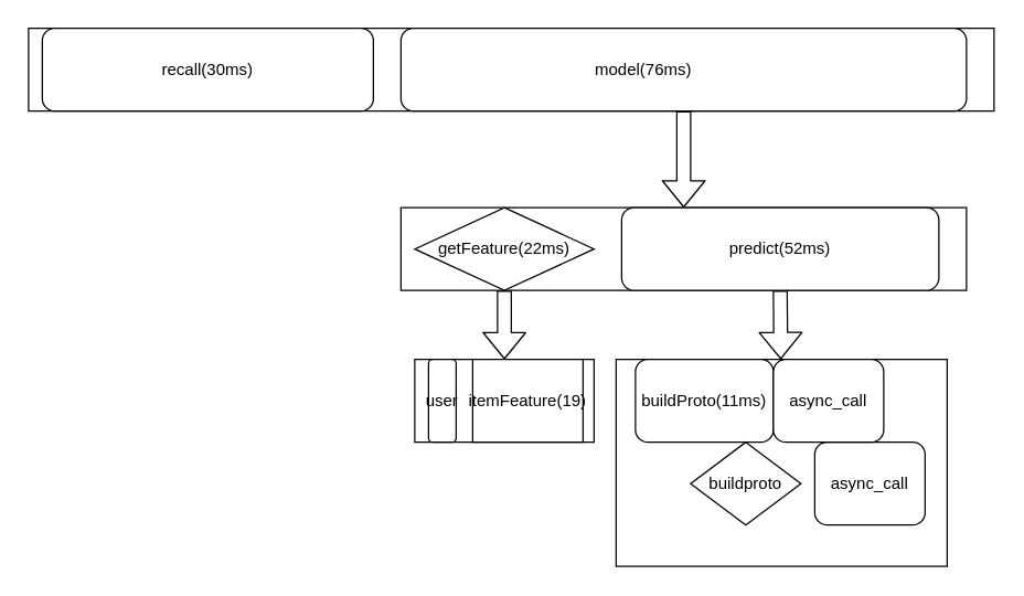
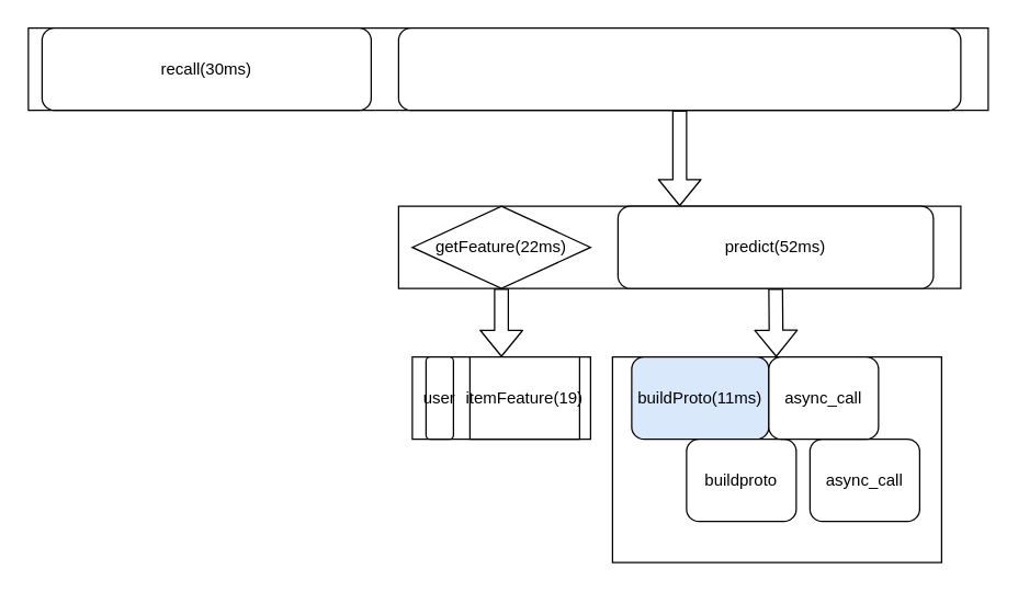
  <mxCell id="0" />
  <mxCell id="1" parent="0" />
  <mxCell id="2" value="" style="rounded=0;whiteSpace=wrap;html=1;" vertex="1" parent="1"><mxGeometry x="20" y="20" width="700" height="60" as="geometry" /></mxCell>
  <mxCell id="3" value="" style="rounded=1;whiteSpace=wrap;html=1;" vertex="1" parent="1"><mxGeometry x="290" y="20" width="410" height="60" as="geometry" /></mxCell>
  <mxCell id="4" value="recall(30ms)" style="rounded=1;whiteSpace=wrap;html=1;" vertex="1" parent="1"><mxGeometry x="30" y="20" width="240" height="60" as="geometry" /></mxCell>
- <mxCell id="5" value="model(76ms)" style="text;html=1;strokeColor=none;fillColor=none;align=center;verticalAlign=middle;whiteSpace=wrap;rounded=0;" vertex="1" parent="1"><mxGeometry x="446" y="40" width="40" height="20" as="geometry" /></mxCell>
  <mxCell id="6" value="" style="rounded=0;whiteSpace=wrap;html=1;" vertex="1" parent="1"><mxGeometry x="290" y="150" width="410" height="60" as="geometry" /></mxCell>
  <mxCell id="7" value="" style="shape=flexArrow;endArrow=classic;html=1;exitX=0.5;exitY=1;exitDx=0;exitDy=0;entryX=0.5;entryY=0;entryDx=0;entryDy=0;" edge="1" parent="1" source="3" target="6"><mxGeometry width="50" height="50" relative="1" as="geometry"><mxPoint x="160" y="200" as="sourcePoint" /><mxPoint x="210" y="150" as="targetPoint" /></mxGeometry></mxCell>
  <mxCell id="8" value="getFeature(22ms)" style="rhombus;whiteSpace=wrap;html=1;" vertex="1" parent="1"><mxGeometry x="300" y="150" width="130" height="60" as="geometry" /></mxCell>
  <mxCell id="9" value="predict(52ms)" style="rounded=1;whiteSpace=wrap;html=1;" vertex="1" parent="1"><mxGeometry x="450" y="150" width="230" height="60" as="geometry" /></mxCell>
  <mxCell id="10" value="" style="rounded=0;whiteSpace=wrap;html=1;" vertex="1" parent="1"><mxGeometry x="446" y="260" width="240" height="150" as="geometry" /></mxCell>
  <mxCell id="11" value="" style="shape=flexArrow;endArrow=classic;html=1;exitX=0.5;exitY=1;exitDx=0;exitDy=0;" edge="1" parent="1" source="9" target="10"><mxGeometry width="50" height="50" relative="1" as="geometry"><mxPoint x="360" y="80" as="sourcePoint" /><mxPoint x="410" y="30" as="targetPoint" /></mxGeometry></mxCell>
- <mxCell id="12" value="buildProto(11ms)" style="rounded=1;whiteSpace=wrap;html=1;" vertex="1" parent="1"><mxGeometry x="460" y="260" width="100" height="60" as="geometry" /></mxCell>
+ <mxCell id="12" value="buildProto(11ms)" style="rounded=1;whiteSpace=wrap;html=1;fillColor=#dae8fc;" vertex="1" parent="1"><mxGeometry x="460" y="260" width="100" height="60" as="geometry" /></mxCell>
  <mxCell id="13" value="async_call" style="rounded=1;whiteSpace=wrap;html=1;" vertex="1" parent="1"><mxGeometry x="590" y="320" width="80" height="60" as="geometry" /></mxCell>
- <mxCell id="14" value="buildproto" style="rhombus;whiteSpace=wrap;html=1;" vertex="1" parent="1"><mxGeometry x="500" y="320" width="80" height="60" as="geometry" /></mxCell>
+ <mxCell id="14" value="buildproto" style="rounded=1;whiteSpace=wrap;html=1;" vertex="1" parent="1"><mxGeometry x="500" y="320" width="80" height="60" as="geometry" /></mxCell>
  <mxCell id="15" value="async_call" style="rounded=1;whiteSpace=wrap;html=1;" vertex="1" parent="1"><mxGeometry x="560" y="260" width="80" height="60" as="geometry" /></mxCell>
  <mxCell id="16" value="" style="rounded=0;whiteSpace=wrap;html=1;" vertex="1" parent="1"><mxGeometry x="300" y="260" width="130" height="60" as="geometry" /></mxCell>
  <mxCell id="17" value="" style="shape=flexArrow;endArrow=classic;html=1;exitX=0.5;exitY=1;exitDx=0;exitDy=0;entryX=0.5;entryY=0;entryDx=0;entryDy=0;" edge="1" parent="1" source="8" target="16"><mxGeometry width="50" height="50" relative="1" as="geometry"><mxPoint x="490" y="240" as="sourcePoint" /><mxPoint x="540" y="190" as="targetPoint" /></mxGeometry></mxCell>
  <mxCell id="18" value="itemFeature(19)" style="whiteSpace=wrap;html=1;rounded=0;" vertex="1" parent="1"><mxGeometry x="342" y="260" width="80" height="60" as="geometry" /></mxCell>
  <mxCell id="19" value="user" style="rounded=1;whiteSpace=wrap;html=1;" vertex="1" parent="1"><mxGeometry x="310" y="260" width="20" height="60" as="geometry" /></mxCell>
